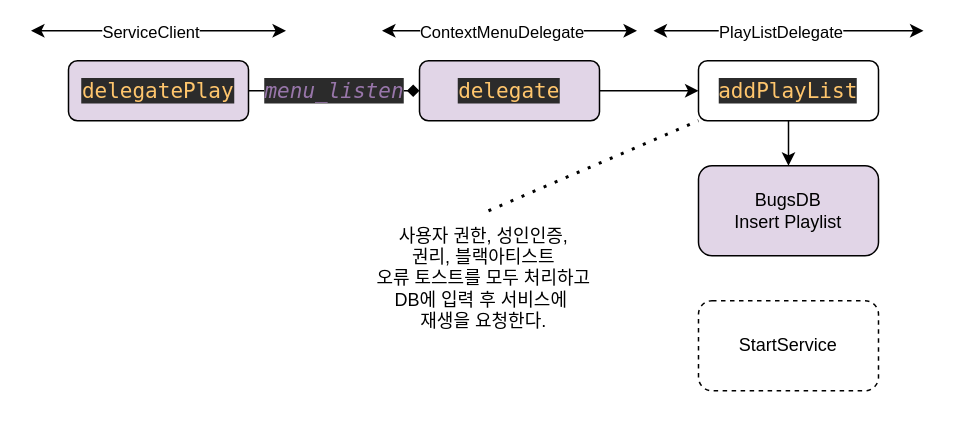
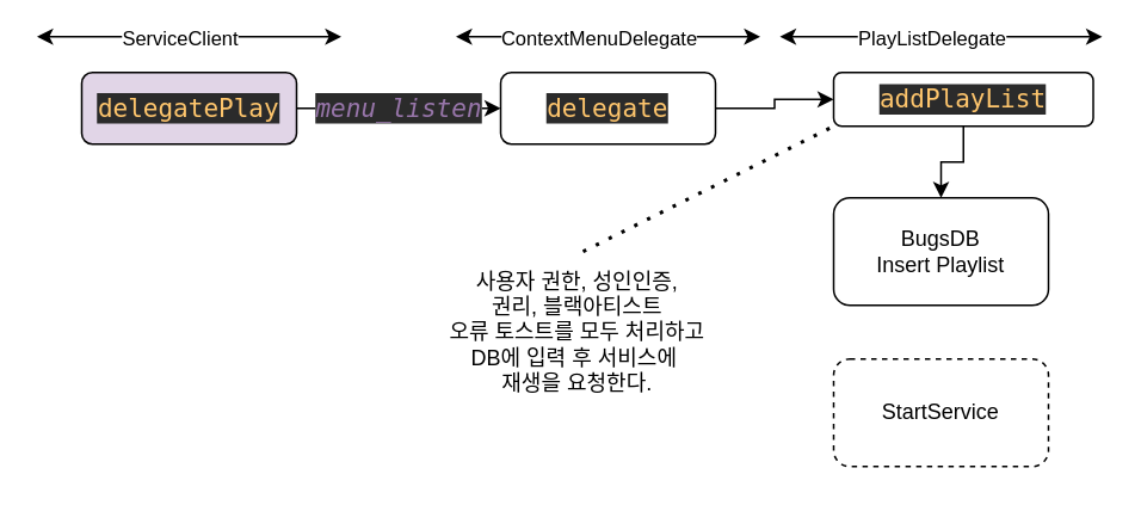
  <mxCell id="0" />
  <mxCell id="1" parent="0" />
- <mxCell id="2" value="&lt;pre style=&quot;background-color: #2b2b2b ; color: #a9b7c6 ; font-family: &amp;quot;fira code&amp;quot; , monospace ; font-size: 10.5pt&quot;&gt;&lt;span style=&quot;color: #9876aa ; font-style: italic&quot;&gt;menu_listen&lt;/span&gt;&lt;/pre&gt;" style="edgeStyle=orthogonalEdgeStyle;rounded=0;orthogonalLoop=1;jettySize=auto;html=1;exitX=1;exitY=0.5;exitDx=0;exitDy=0;entryX=0;entryY=0.5;entryDx=0;entryDy=0;endArrow=diamond;" edge="1" parent="1" source="3" target="9"><mxGeometry relative="1" as="geometry" /></mxCell>
+ <mxCell id="2" value="&lt;pre style=&quot;background-color: #2b2b2b ; color: #a9b7c6 ; font-family: &amp;quot;fira code&amp;quot; , monospace ; font-size: 10.5pt&quot;&gt;&lt;span style=&quot;color: #9876aa ; font-style: italic&quot;&gt;menu_listen&lt;/span&gt;&lt;/pre&gt;" style="edgeStyle=orthogonalEdgeStyle;rounded=0;orthogonalLoop=1;jettySize=auto;html=1;exitX=1;exitY=0.5;exitDx=0;exitDy=0;entryX=0;entryY=0.5;entryDx=0;entryDy=0;" edge="1" parent="1" source="3" target="9"><mxGeometry relative="1" as="geometry" /></mxCell>
  <mxCell id="3" value="&lt;pre style=&quot;background-color: #2b2b2b ; color: #a9b7c6 ; font-family: &amp;#34;fira code&amp;#34; , monospace ; font-size: 10.5pt&quot;&gt;&lt;span style=&quot;color: #ffc66d&quot;&gt;delegatePlay&lt;/span&gt;&lt;/pre&gt;" style="rounded=1;whiteSpace=wrap;html=1;fontSize=12;glass=0;strokeWidth=1;shadow=0;fillColor=#e1d5e7;" parent="1" vertex="1"><mxGeometry x="45" y="40" width="120" height="40" as="geometry" /></mxCell>
  <mxCell id="4" value="" style="endArrow=classic;startArrow=classic;html=1;" edge="1" parent="1"><mxGeometry width="50" height="50" relative="1" as="geometry"><mxPoint x="20" y="20" as="sourcePoint" /><mxPoint x="190" y="20" as="targetPoint" /></mxGeometry></mxCell>
  <mxCell id="5" value="ServiceClient" style="edgeLabel;html=1;align=center;verticalAlign=middle;resizable=0;points=[];" vertex="1" connectable="0" parent="4"><mxGeometry x="-0.069" relative="1" as="geometry"><mxPoint as="offset" /></mxGeometry></mxCell>
  <mxCell id="6" value="" style="endArrow=classic;startArrow=classic;html=1;" edge="1" parent="1"><mxGeometry width="50" height="50" relative="1" as="geometry"><mxPoint x="254" y="20" as="sourcePoint" /><mxPoint x="424" y="20" as="targetPoint" /></mxGeometry></mxCell>
  <mxCell id="7" value="ContextMenuDelegate" style="edgeLabel;html=1;align=center;verticalAlign=middle;resizable=0;points=[];" vertex="1" connectable="0" parent="6"><mxGeometry x="-0.069" relative="1" as="geometry"><mxPoint as="offset" /></mxGeometry></mxCell>
  <mxCell id="8" style="edgeStyle=orthogonalEdgeStyle;rounded=0;orthogonalLoop=1;jettySize=auto;html=1;exitX=1;exitY=0.5;exitDx=0;exitDy=0;entryX=0;entryY=0.5;entryDx=0;entryDy=0;" edge="1" parent="1" source="9" target="13"><mxGeometry relative="1" as="geometry" /></mxCell>
- <mxCell id="9" value="&lt;pre style=&quot;background-color: #2b2b2b ; color: #a9b7c6 ; font-family: &amp;#34;fira code&amp;#34; , monospace ; font-size: 10.5pt&quot;&gt;&lt;pre style=&quot;font-family: &amp;#34;fira code&amp;#34; , monospace ; font-size: 10.5pt&quot;&gt;&lt;span style=&quot;color: #ffc66d&quot;&gt;delegate&lt;/span&gt;&lt;/pre&gt;&lt;/pre&gt;" style="rounded=1;whiteSpace=wrap;html=1;fontSize=12;glass=0;strokeWidth=1;shadow=0;fillColor=#e1d5e7;" vertex="1" parent="1"><mxGeometry x="279" y="40" width="120" height="40" as="geometry" /></mxCell>
+ <mxCell id="9" value="&lt;pre style=&quot;background-color: #2b2b2b ; color: #a9b7c6 ; font-family: &amp;#34;fira code&amp;#34; , monospace ; font-size: 10.5pt&quot;&gt;&lt;pre style=&quot;font-family: &amp;#34;fira code&amp;#34; , monospace ; font-size: 10.5pt&quot;&gt;&lt;span style=&quot;color: #ffc66d&quot;&gt;delegate&lt;/span&gt;&lt;/pre&gt;&lt;/pre&gt;" style="rounded=1;whiteSpace=wrap;html=1;fontSize=12;glass=0;strokeWidth=1;shadow=0;" vertex="1" parent="1"><mxGeometry x="279" y="40" width="120" height="40" as="geometry" /></mxCell>
  <mxCell id="10" value="" style="endArrow=classic;startArrow=classic;html=1;" edge="1" parent="1"><mxGeometry width="50" height="50" relative="1" as="geometry"><mxPoint x="435" y="20" as="sourcePoint" /><mxPoint x="615" y="20" as="targetPoint" /></mxGeometry></mxCell>
  <mxCell id="11" value="PlayListDelegate" style="edgeLabel;html=1;align=center;verticalAlign=middle;resizable=0;points=[];" vertex="1" connectable="0" parent="10"><mxGeometry x="-0.069" relative="1" as="geometry"><mxPoint as="offset" /></mxGeometry></mxCell>
  <mxCell id="12" style="edgeStyle=orthogonalEdgeStyle;rounded=0;orthogonalLoop=1;jettySize=auto;html=1;exitX=0.5;exitY=1;exitDx=0;exitDy=0;entryX=0.5;entryY=0;entryDx=0;entryDy=0;" edge="1" parent="1" source="13" target="14"><mxGeometry relative="1" as="geometry" /></mxCell>
- <mxCell id="13" value="&lt;pre style=&quot;background-color: #2b2b2b ; color: #a9b7c6 ; font-family: &amp;#34;fira code&amp;#34; , monospace ; font-size: 10.5pt&quot;&gt;&lt;pre style=&quot;font-family: &amp;#34;fira code&amp;#34; , monospace ; font-size: 10.5pt&quot;&gt;&lt;pre style=&quot;font-family: &amp;#34;fira code&amp;#34; , monospace ; font-size: 10.5pt&quot;&gt;&lt;span style=&quot;color: #ffc66d&quot;&gt;addPlayList&lt;/span&gt;&lt;/pre&gt;&lt;/pre&gt;&lt;/pre&gt;" style="rounded=1;whiteSpace=wrap;html=1;fontSize=12;glass=0;strokeWidth=1;shadow=0;" vertex="1" parent="1"><mxGeometry x="465" y="40" width="120" height="40" as="geometry" /></mxCell>
- <mxCell id="14" value="BugsDB&lt;br&gt;Insert Playlist" style="rounded=1;whiteSpace=wrap;html=1;fillColor=#e1d5e7;" vertex="1" parent="1"><mxGeometry x="465" y="110" width="120" height="60" as="geometry" /></mxCell>
+ <mxCell id="13" value="&lt;pre style=&quot;background-color: #2b2b2b ; color: #a9b7c6 ; font-family: &amp;#34;fira code&amp;#34; , monospace ; font-size: 10.5pt&quot;&gt;&lt;pre style=&quot;font-family: &amp;#34;fira code&amp;#34; , monospace ; font-size: 10.5pt&quot;&gt;&lt;pre style=&quot;font-family: &amp;#34;fira code&amp;#34; , monospace ; font-size: 10.5pt&quot;&gt;&lt;span style=&quot;color: #ffc66d&quot;&gt;addPlayList&lt;/span&gt;&lt;/pre&gt;&lt;/pre&gt;&lt;/pre&gt;" style="rounded=1;whiteSpace=wrap;html=1;fontSize=12;glass=0;strokeWidth=1;shadow=0;" vertex="1" parent="1"><mxGeometry x="465" y="40" width="145" height="30" as="geometry" /></mxCell>
+ <mxCell id="14" value="BugsDB&lt;br&gt;Insert Playlist" style="rounded=1;whiteSpace=wrap;html=1;" vertex="1" parent="1"><mxGeometry x="465" y="110" width="120" height="60" as="geometry" /></mxCell>
  <mxCell id="15" value="StartService" style="rounded=1;whiteSpace=wrap;html=1;dashed=1;" vertex="1" parent="1"><mxGeometry x="465" y="200" width="120" height="60" as="geometry" /></mxCell>
  <mxCell id="16" value="" style="endArrow=none;dashed=1;html=1;dashPattern=1 3;strokeWidth=2;entryX=0;entryY=1;entryDx=0;entryDy=0;" edge="1" parent="1" target="13"><mxGeometry width="50" height="50" relative="1" as="geometry"><mxPoint x="325" y="140" as="sourcePoint" /><mxPoint x="375" y="120" as="targetPoint" /></mxGeometry></mxCell>
  <mxCell id="17" value="사용자 권한, 성인인증,&lt;br&gt;권리, 블랙아티스트&lt;br&gt;오류 토스트를 모두 처리하고&lt;br&gt;DB에 입력 후 서비스에&amp;nbsp;&lt;br&gt;재생을 요청한다." style="text;html=1;strokeColor=none;fillColor=none;align=center;verticalAlign=middle;whiteSpace=wrap;rounded=0;" vertex="1" parent="1"><mxGeometry x="239" y="150" width="166" height="70" as="geometry" /></mxCell>
